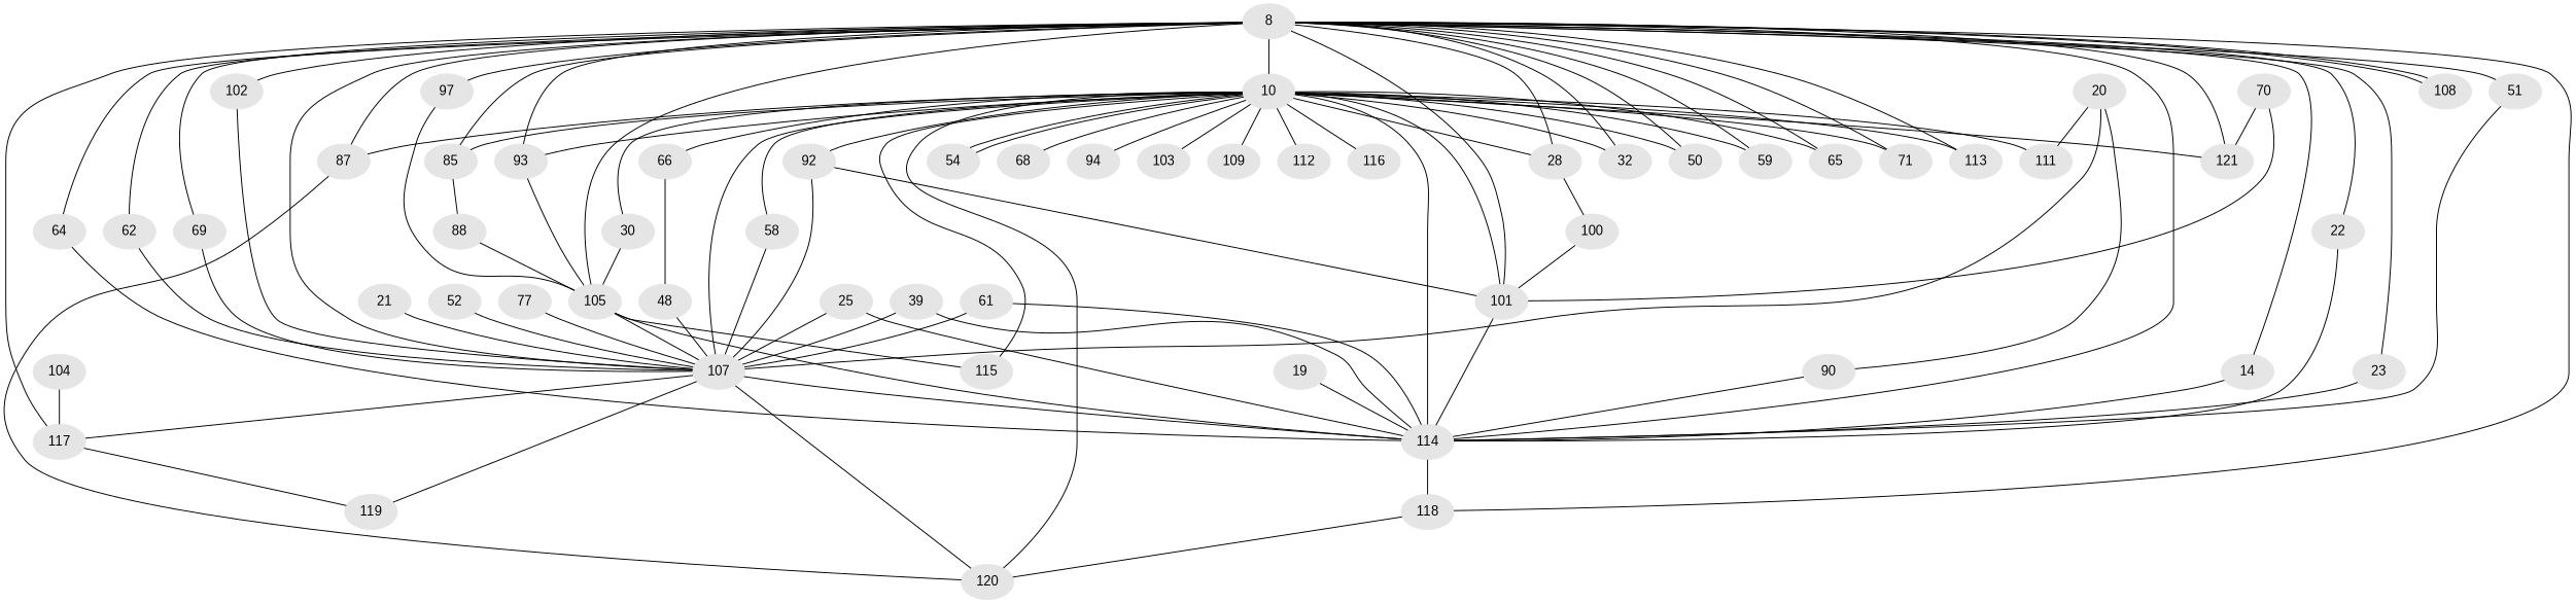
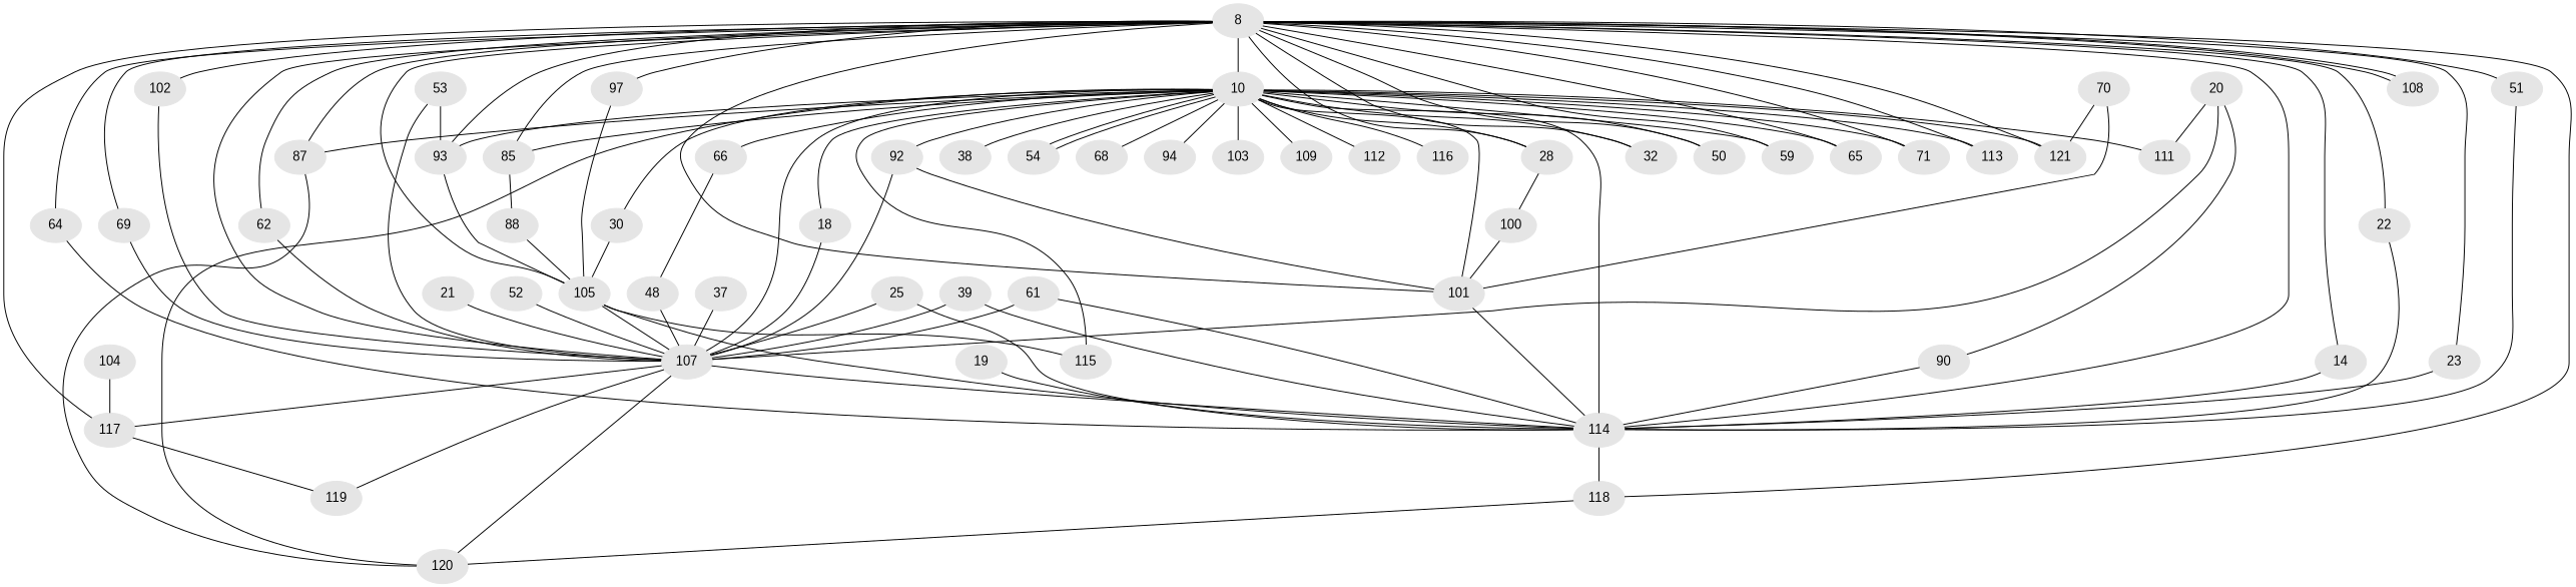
  graph {
    fontname="Liberation Sans"
    node [color=gray90 fontname="Liberation Sans" style=filled]
    edge [fontname="Liberation Sans"]
    8 [super="+6"]
    10 [super="+9+7"]
    14
    22
    23
    28 [super="+11"]
    32
    50
    51 [super="+44+13"]
    59
    62
    64
    65
    69
    71
    85 [super="+81"]
    87 [super="+55+45"]
    93 [super="+74"]
    97 [super="+41+56"]
    101 [super="+89+42+84+15+43+57+94"]
    102 [super="+82"]
    105 [super="+27+91+37"]
    107 [super="+73+34+5"]
    108
    113
    114 [super="+83"]
    117 [super="+80+86"]
    118 [super="+96"]
    121 [super="+110+106"]
    30
+   38
    54
-   58
+   58 [label=18]
    66
    68
    92 [super="+79+75"]
    n37 [label=94]
    103
    109
    111 [super="+49+72"]
    112
    115 [super="+98"]
    116
    120 [super="+12+36"]
    100
    88
    119
    48
    19
    20
    90
    21
    25
    39
    52
+   53
    61
    70
-   77
+   77 [label=37]
    104
    8 -- 10 [weight=8]
    8 -- 14
    8 -- 22
    8 -- 23
    8 -- 28
    8 -- 32
    8 -- 50
    8 -- 51 [weight=2]
    8 -- 59
    8 -- 62
    8 -- 64
    8 -- 65
    8 -- 69
    8 -- 71
    8 -- 85 [weight=2]
    8 -- 87 [weight=2]
    8 -- 93 [weight=3]
    8 -- 97 [weight=3]
    8 -- 101 [weight=2]
    8 -- 102 [weight=2]
    8 -- 105 [weight=3]
    8 -- 107 [weight=5]
    8 -- 108
    8 -- 108
    8 -- 113
    8 -- 114 [weight=4]
    8 -- 117 [weight=2]
    8 -- 118
    8 -- 121 [weight=6]
    10 -- 28 [weight=2]
    10 -- 32
    10 -- 50
    10 -- 59
    10 -- 65
    10 -- 71
    10 -- 85
    10 -- 87 [weight=3]
    10 -- 93
    10 -- 101 [weight=4]
    10 -- 107 [weight=8]
    10 -- 113
    10 -- 114 [weight=11]
    10 -- 121 [weight=2]
    10 -- 30
+   10 -- 38 [weight=2]
    10 -- 54
    10 -- 54
    10 -- 58
    10 -- 66 [weight=2]
    10 -- 68 [weight=2]
    10 -- 92 [weight=4]
    10 -- n37 [weight=2]
    10 -- 103 [weight=2]
    10 -- 109 [weight=2]
    10 -- 111 [weight=5]
    10 -- 112
    10 -- 115 [weight=2]
    10 -- 116 [weight=2]
    10 -- 120 [weight=2]
    14 -- 114
    22 -- 114
    23 -- 114
    28 -- 100
    51 -- 114
    62 -- 107
    64 -- 114
    69 -- 107
    85 -- 88
    87 -- 120
    93 -- 105
    97 -- 105
    101 -- 114 [weight=4]
    102 -- 107
    105 -- 107 [weight=4]
    105 -- 114
    105 -- 115
    107 -- 114 [weight=5]
    107 -- 117 [weight=2]
    107 -- 120 [weight=2]
    107 -- 119
    114 -- 118
    117 -- 119
    118 -- 120
    30 -- 105
    58 -- 107
    66 -- 48
    92 -- 101
    92 -- 107
    100 -- 101
    88 -- 105
    48 -- 107
    19 -- 114 [weight=2]
    20 -- 107 [weight=2]
    20 -- 111
    20 -- 90
    90 -- 114
    21 -- 107
    25 -- 107
    25 -- 114
    39 -- 107
    39 -- 114
    52 -- 107 [weight=2]
+   53 -- 93
+   53 -- 107
    61 -- 107
    61 -- 114
    70 -- 101
    70 -- 121
    77 -- 107 [weight=2]
    104 -- 117 [weight=2]
  }
